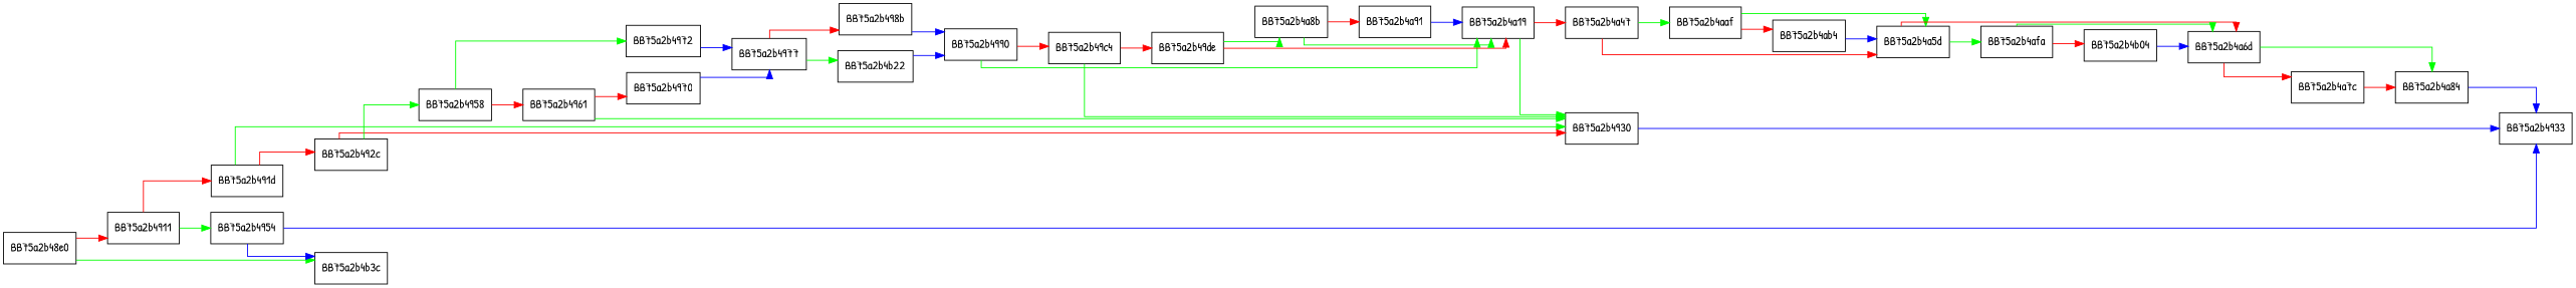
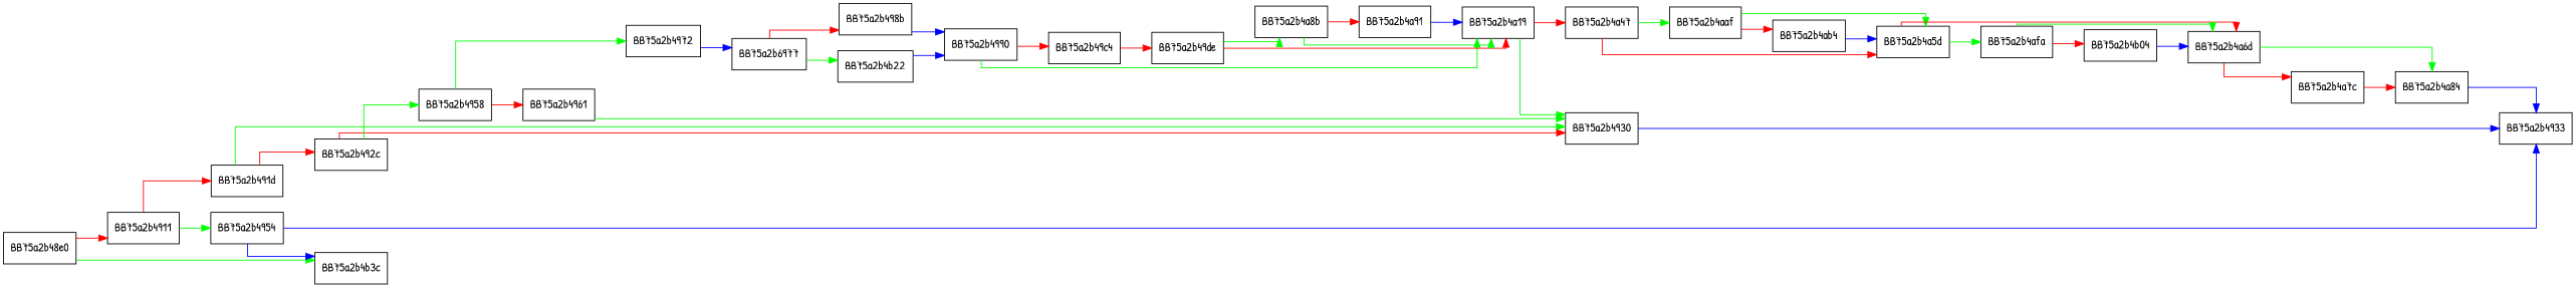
  digraph {
    fontname="Patrick Hand"
    rankdir=LR
    splines=ortho
    node [fontname="Patrick Hand" shape=box]
    edge [color=red fontname="Patrick Hand"]
    BB75a2b48e0
    BB75a2b4b3c
    BB75a2b4911
    BB75a2b4954
    BB75a2b491d
    BB75a2b4933
    BB75a2b4930
    BB75a2b492c
    BB75a2b4958
    BB75a2b4972
    BB75a2b4961
-   BB75a2b4977
-   BB75a2b4970
+   BB75a2b4977 [label=BB75a2b6977]
    BB75a2b4b22
    BB75a2b498b
    BB75a2b4990
    BB75a2b49c4
    BB75a2b4a19
    BB75a2b49de
    BB75a2b4a8b
    BB75a2b4a91
    BB75a2b4a47
    BB75a2b4aaf
    BB75a2b4a5d
    BB75a2b4ab4
    BB75a2b4afa
    BB75a2b4a6d
    BB75a2b4b04
    BB75a2b4a84
    BB75a2b4a7c
    BB75a2b48e0 -> BB75a2b4b3c [color=green]
    BB75a2b48e0 -> BB75a2b4911
    BB75a2b4911 -> BB75a2b4954 [color=green]
    BB75a2b4911 -> BB75a2b491d
    BB75a2b4954 -> BB75a2b4b3c [color=blue]
    BB75a2b4954 -> BB75a2b4933 [color=blue]
    BB75a2b491d -> BB75a2b4930 [color=green]
    BB75a2b491d -> BB75a2b492c
    BB75a2b4930 -> BB75a2b4933 [color=blue]
    BB75a2b492c -> BB75a2b4930
    BB75a2b492c -> BB75a2b4958 [color=green]
    BB75a2b4958 -> BB75a2b4972 [color=green]
    BB75a2b4958 -> BB75a2b4961
    BB75a2b4972 -> BB75a2b4977 [color=blue]
    BB75a2b4961 -> BB75a2b4930 [color=green]
-   BB75a2b4961 -> BB75a2b4970
    BB75a2b4977 -> BB75a2b4b22 [color=green]
    BB75a2b4977 -> BB75a2b498b
-   BB75a2b4970 -> BB75a2b4977 [color=blue]
    BB75a2b4b22 -> BB75a2b4990 [color=blue]
    BB75a2b498b -> BB75a2b4990 [color=blue]
    BB75a2b4990 -> BB75a2b49c4
    BB75a2b4990 -> BB75a2b4a19 [color=green]
-   BB75a2b49c4 -> BB75a2b4930 [color=green]
    BB75a2b49c4 -> BB75a2b49de
    BB75a2b4a19 -> BB75a2b4930 [color=green]
    BB75a2b4a19 -> BB75a2b4a47
    BB75a2b49de -> BB75a2b4a19
    BB75a2b49de -> BB75a2b4a8b [color=green]
    BB75a2b4a8b -> BB75a2b4a19 [color=green]
    BB75a2b4a8b -> BB75a2b4a91
    BB75a2b4a91 -> BB75a2b4a19 [color=blue]
    BB75a2b4a47 -> BB75a2b4aaf [color=green]
    BB75a2b4a47 -> BB75a2b4a5d
    BB75a2b4aaf -> BB75a2b4a5d [color=green]
    BB75a2b4aaf -> BB75a2b4ab4
    BB75a2b4a5d -> BB75a2b4afa [color=green]
    BB75a2b4a5d -> BB75a2b4a6d
    BB75a2b4ab4 -> BB75a2b4a5d [color=blue]
    BB75a2b4afa -> BB75a2b4a6d [color=green]
    BB75a2b4afa -> BB75a2b4b04
    BB75a2b4a6d -> BB75a2b4a84 [color=green]
    BB75a2b4a6d -> BB75a2b4a7c
    BB75a2b4b04 -> BB75a2b4a6d [color=blue]
    BB75a2b4a84 -> BB75a2b4933 [color=blue]
    BB75a2b4a7c -> BB75a2b4a84
  }
